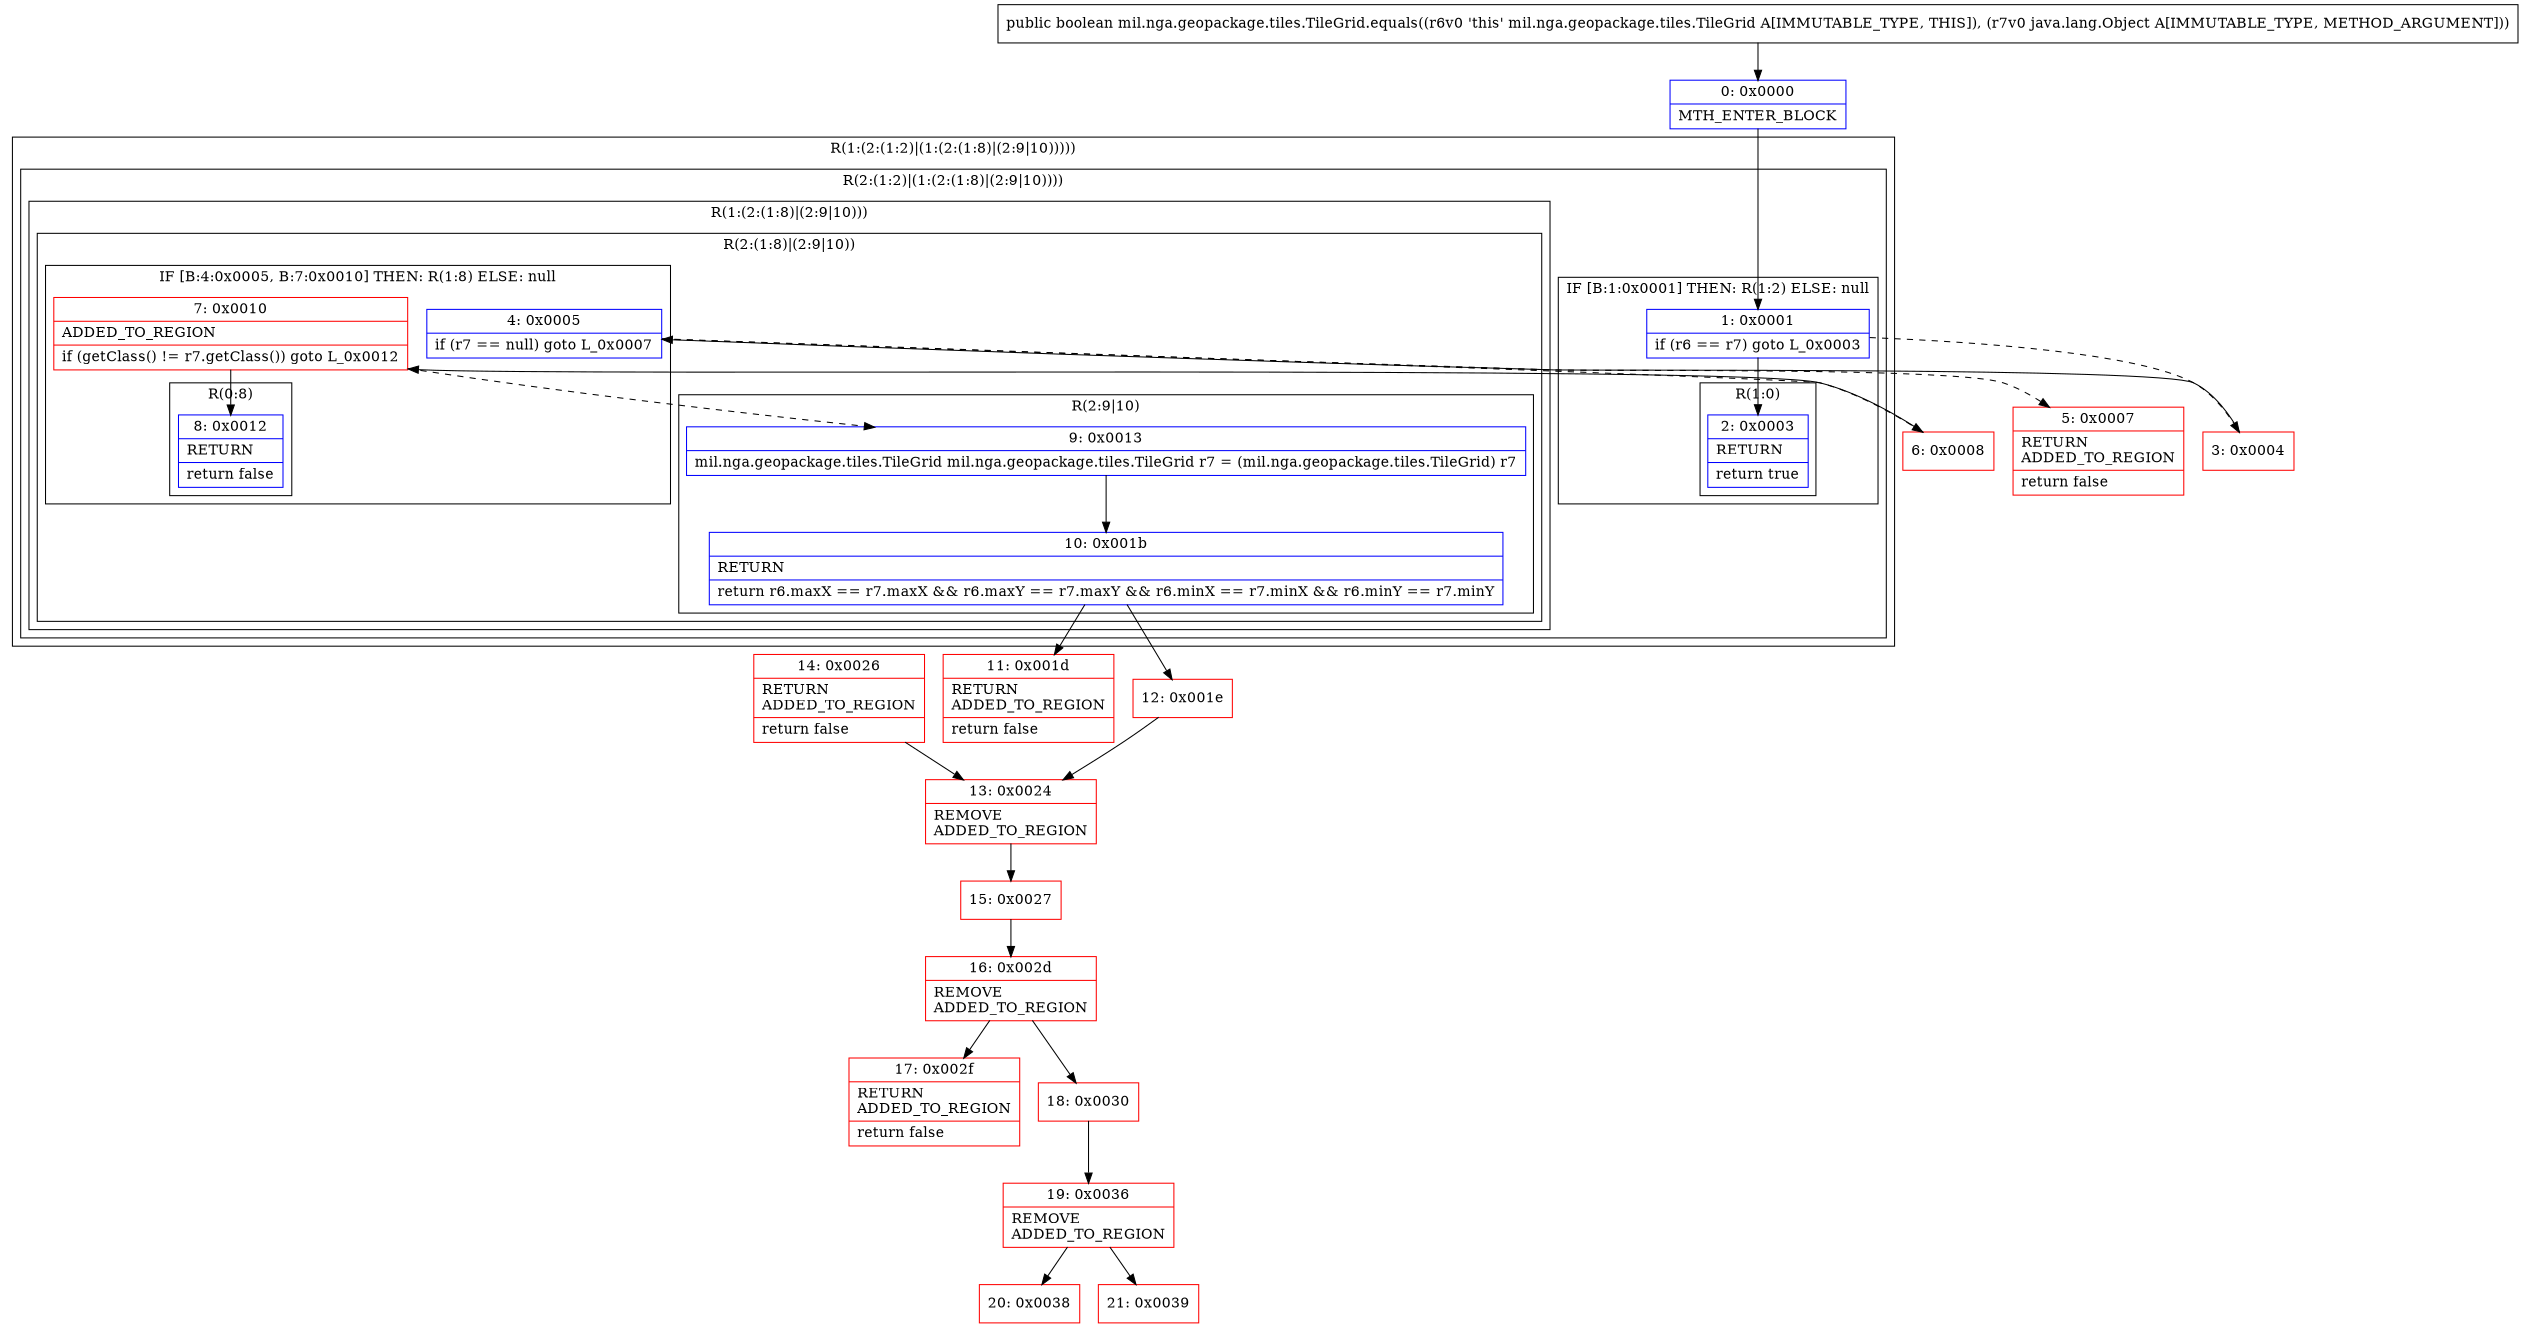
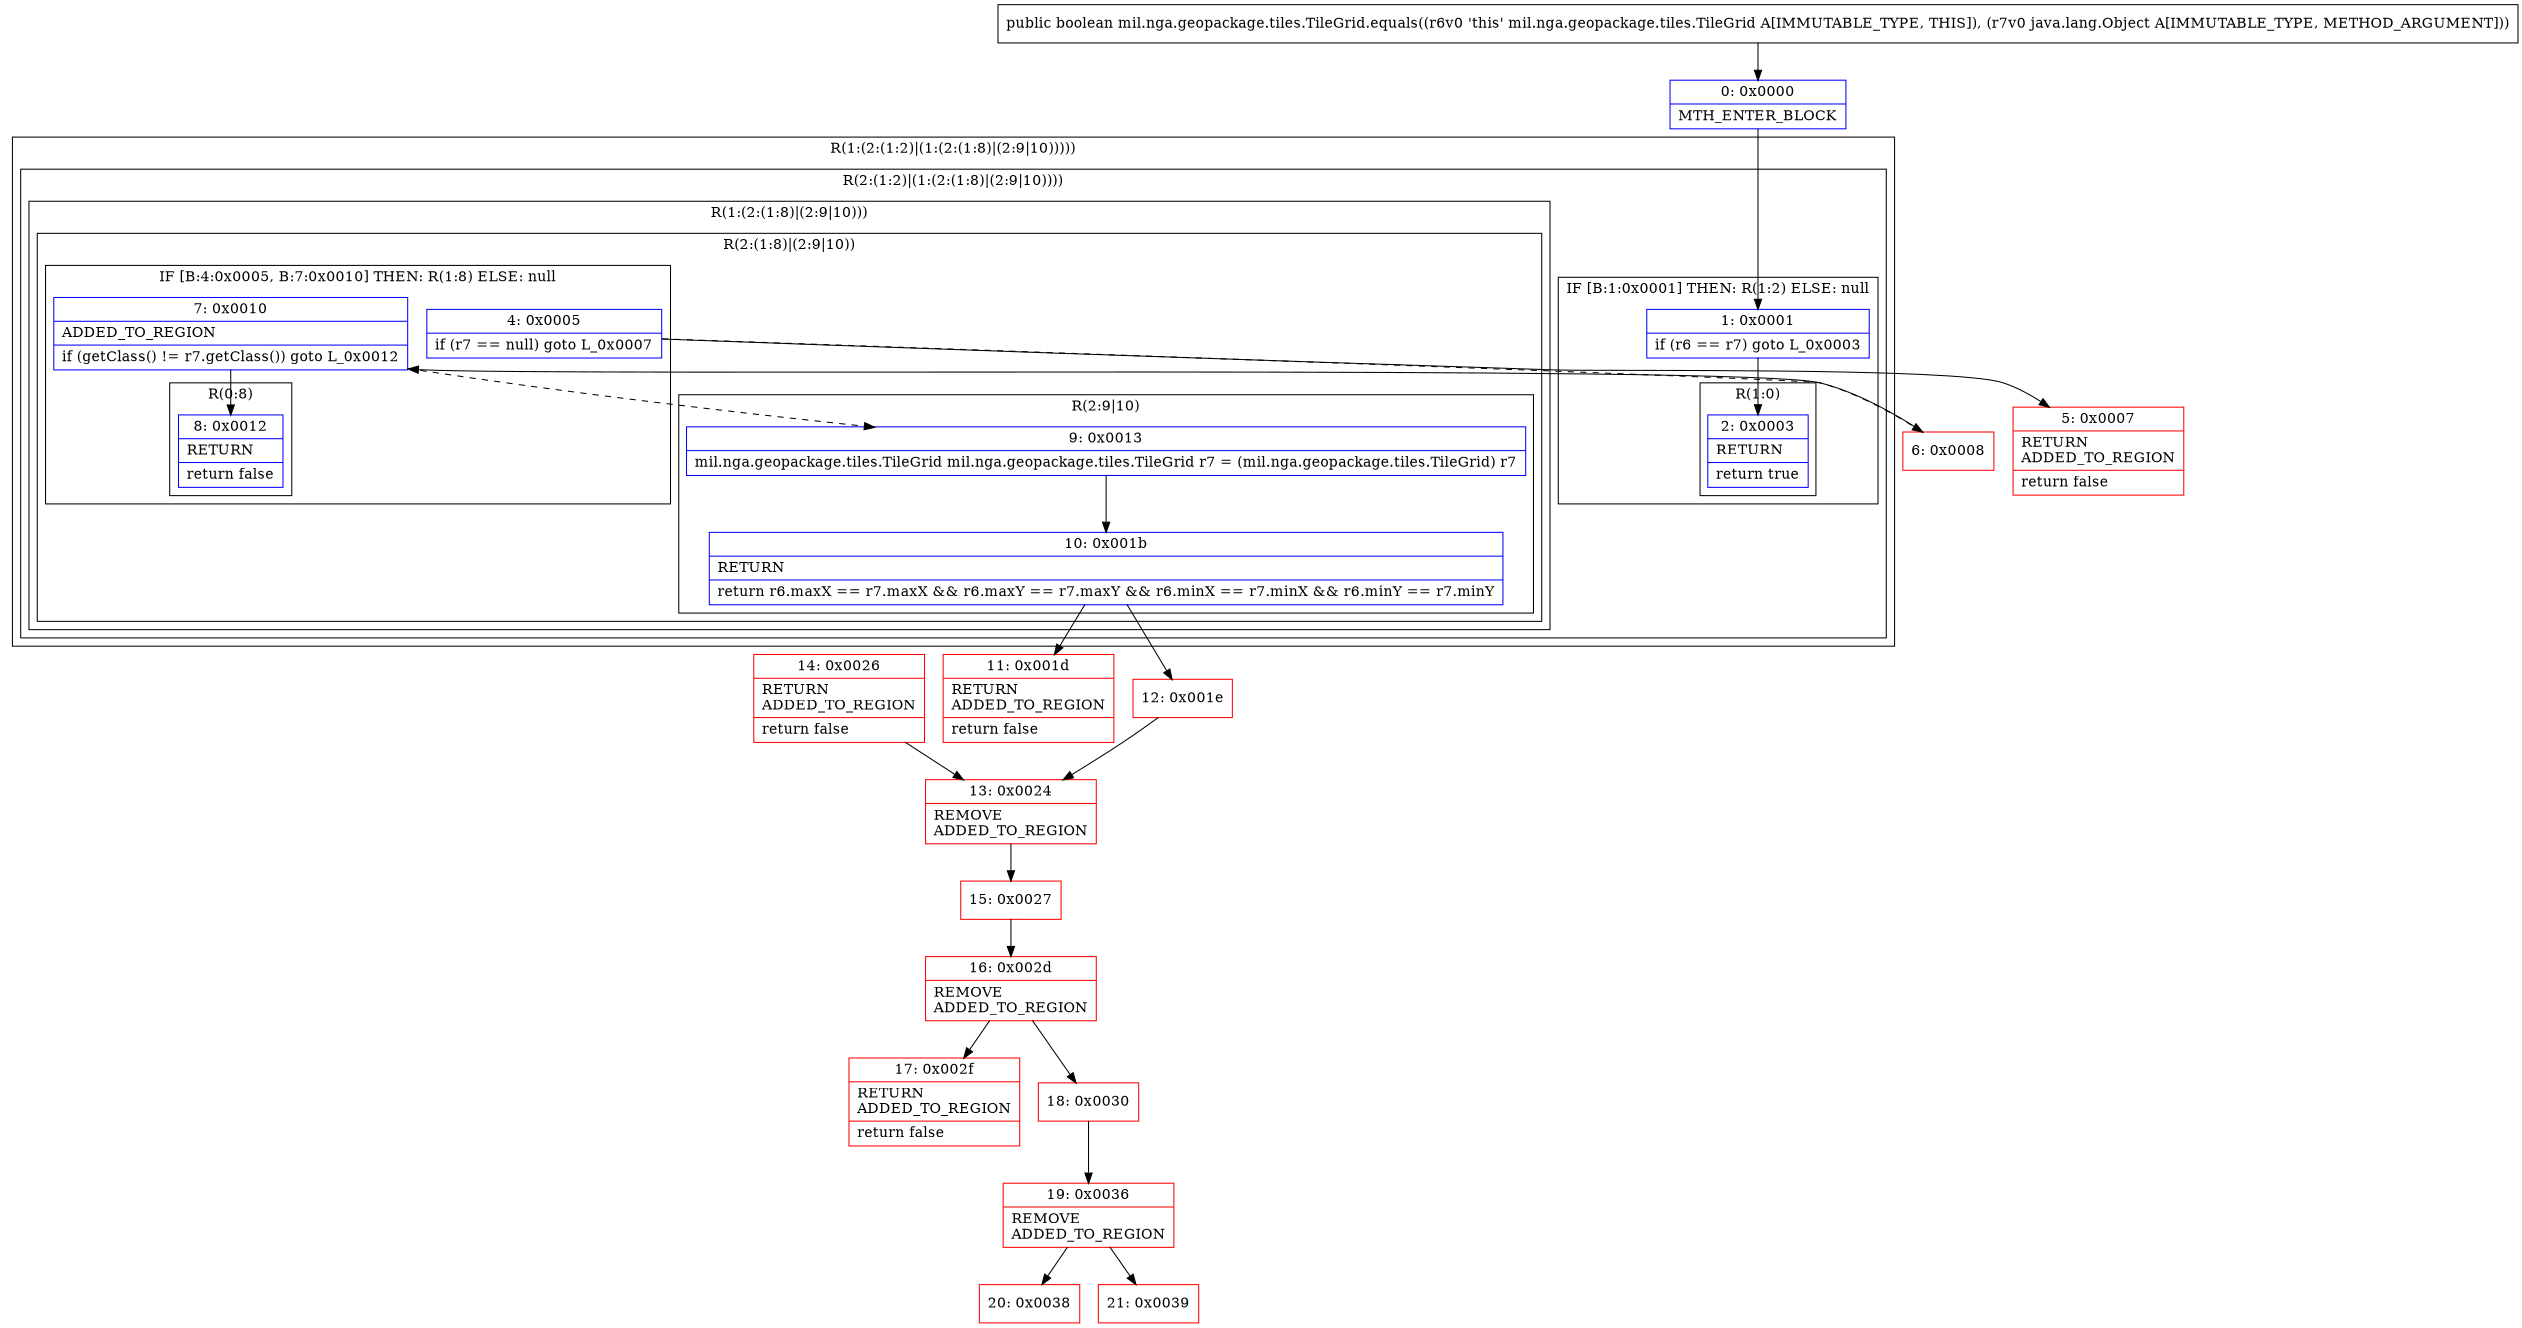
  digraph {
    node [color=red shape=record]
    n1 [color=blue label="{2\:\ 0x0003|RETURN\l|return true\l}"]
    n2 [color=blue label="{1\:\ 0x0001|if (r6 == r7) goto L_0x0003\l}"]
    n3 [color=blue label="{8\:\ 0x0012|RETURN\l|return false\l}"]
    n4 [color=blue label="{4\:\ 0x0005|if (r7 == null) goto L_0x0007\l}"]
-   n5 [label="{7\:\ 0x0010|ADDED_TO_REGION\l|if (getClass() != r7.getClass()) goto L_0x0012\l}"]
+   n5 [color=blue label="{7\:\ 0x0010|ADDED_TO_REGION\l|if (getClass() != r7.getClass()) goto L_0x0012\l}"]
    n6 [color=blue label="{9\:\ 0x0013|mil.nga.geopackage.tiles.TileGrid mil.nga.geopackage.tiles.TileGrid r7 = (mil.nga.geopackage.tiles.TileGrid) r7\l}"]
    n7 [color=blue label="{10\:\ 0x001b|RETURN\l|return r6.maxX == r7.maxX && r6.maxY == r7.maxY && r6.minX == r7.minX && r6.minY == r7.minY\l}"]
-   n8 [label="{3\:\ 0x0004}"]
    n9 [label="{5\:\ 0x0007|RETURN\lADDED_TO_REGION\l|return false\l}"]
    n10 [label="{6\:\ 0x0008}"]
    n11 [label="{11\:\ 0x001d|RETURN\lADDED_TO_REGION\l|return false\l}"]
    n12 [label="{12\:\ 0x001e}"]
    n13 [label="{13\:\ 0x0024|REMOVE\lADDED_TO_REGION\l}"]
    n14 [color=blue label="{0\:\ 0x0000|MTH_ENTER_BLOCK\l}"]
    n15 [label="{15\:\ 0x0027}"]
    n16 [label="{14\:\ 0x0026|RETURN\lADDED_TO_REGION\l|return false\l}"]
    n17 [label="{16\:\ 0x002d|REMOVE\lADDED_TO_REGION\l}"]
    n18 [label="{17\:\ 0x002f|RETURN\lADDED_TO_REGION\l|return false\l}"]
    n19 [label="{18\:\ 0x0030}"]
    n20 [label="{19\:\ 0x0036|REMOVE\lADDED_TO_REGION\l}"]
    n21 [label="{20\:\ 0x0038}"]
    n22 [label="{21\:\ 0x0039}"]
    n23 [label="{public boolean mil.nga.geopackage.tiles.TileGrid.equals((r6v0 'this' mil.nga.geopackage.tiles.TileGrid A[IMMUTABLE_TYPE, THIS]), (r7v0 java.lang.Object A[IMMUTABLE_TYPE, METHOD_ARGUMENT])) }" color=""]
    subgraph cluster_1 {
      label="R(1:(2:(1:2)|(1:(2:(1:8)|(2:9|10)))))"
      subgraph cluster_2 {
        label="R(2:(1:2)|(1:(2:(1:8)|(2:9|10))))"
        subgraph cluster_3 {
          label="IF [B:1:0x0001] THEN: R(1:2) ELSE: null"
          n2
          subgraph cluster_4 {
            label="R(1:0)"
            n1
          }
        }
        subgraph cluster_5 {
          label="R(1:(2:(1:8)|(2:9|10)))"
          subgraph cluster_6 {
            label="R(2:(1:8)|(2:9|10))"
            subgraph cluster_7 {
              label="IF [B:4:0x0005, B:7:0x0010] THEN: R(1:8) ELSE: null"
              n4
              n5
              subgraph cluster_8 {
                label="R(0:8)"
                n3
              }
            }
            subgraph cluster_9 {
              label="R(2:9|10)"
              n6
              n7
            }
          }
        }
      }
    }
    n2 -> n1
-   n2 -> n8 [style=dashed]
-   n4 -> n9 [style=dashed]
+   n4 -> n9
    n4 -> n10 [style=dashed]
    n5 -> n3
    n5 -> n6 [style=dashed]
    n6 -> n7
    n7 -> n11
    n7 -> n12
-   n8 -> n4
    n10 -> n5
    n12 -> n13
    n13 -> n15
    n14 -> n2
    n15 -> n17
    n16 -> n13
    n17 -> n18
    n17 -> n19
    n19 -> n20
    n20 -> n21
    n20 -> n22
    n23 -> n14
  }
